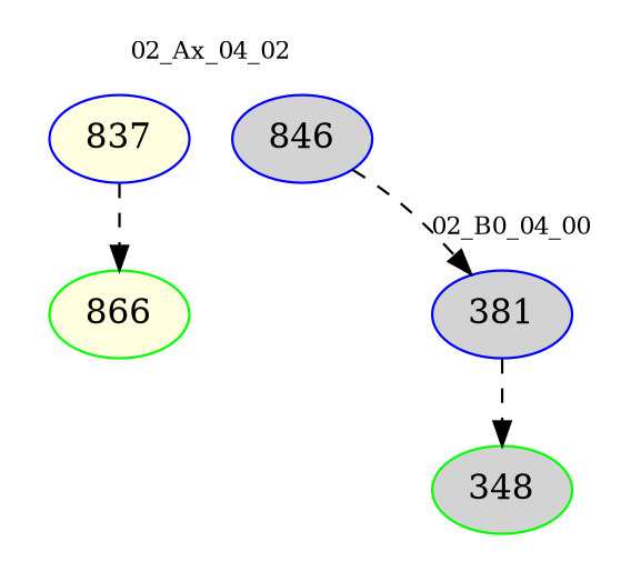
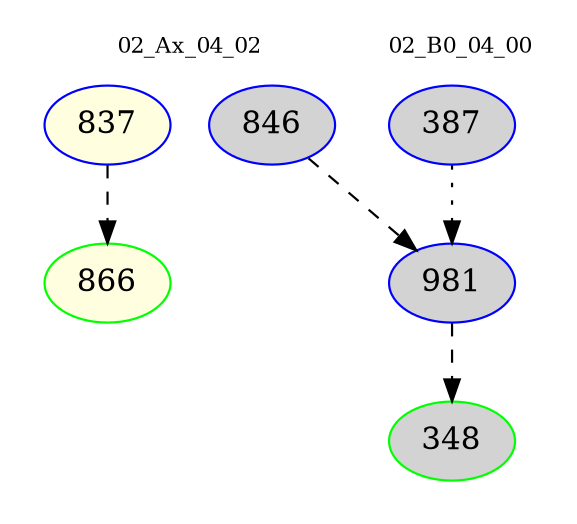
  digraph {
    node [color=blue fillcolor=lightgrey style=filled]
    edge [color=black style=dashed]
    n1 [label=846]
    n2 [fillcolor=lightyellow label=837]
    n3 [color=green fillcolor=lightyellow label=866]
-   n5 [label=381]
+   n4 [label=387]
+   n5 [label=981]
    n6 [color=green label=348]
    subgraph cluster_1 {
      color=white
      fontsize=10
      label="02_Ax_04_02"
      n1
      n2
      n3
    }
    subgraph cluster_2 {
      color=white
      fontsize=10
      label="02_B0_04_00"
+     n4
      n5
      n6
    }
    n1 -> n5
    n2 -> n3
+   n4 -> n5 [style=dotted]
    n5 -> n6
  }
